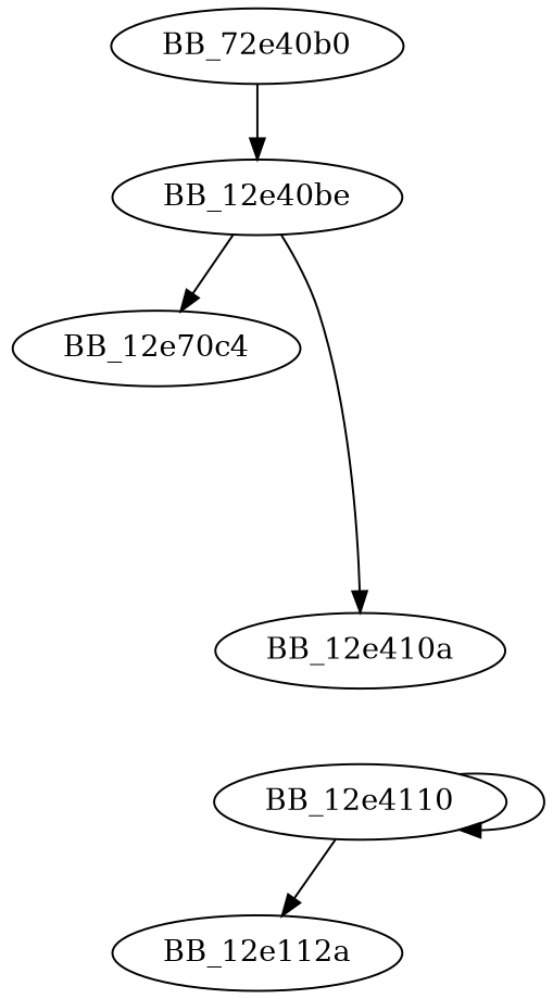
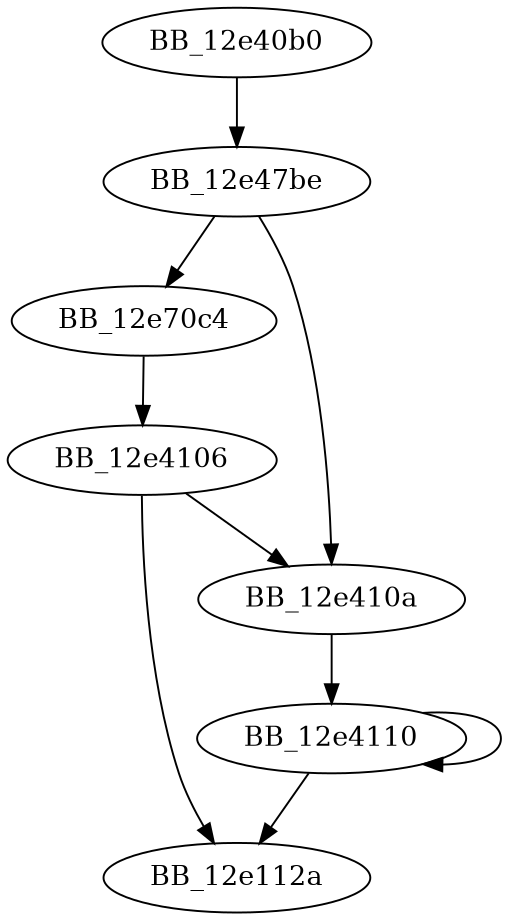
  digraph {
-   BB_12e40b0 [label=BB_72e40b0]
-   BB_12e40be
+   BB_12e40b0
+   BB_12e40be [label=BB_12e47be]
    n3 [label=BB_12e70c4]
    BB_12e410a
+   BB_12e4106
    n6 [label=BB_12e112a]
    BB_12e4110
    BB_12e40b0 -> BB_12e40be
    BB_12e40be -> n3
    BB_12e40be -> BB_12e410a
+   n3 -> BB_12e4106
+   BB_12e410a -> BB_12e4110
+   BB_12e4106 -> BB_12e410a
+   BB_12e4106 -> n6
    BB_12e4110 -> n6
    BB_12e4110 -> BB_12e4110
  }
